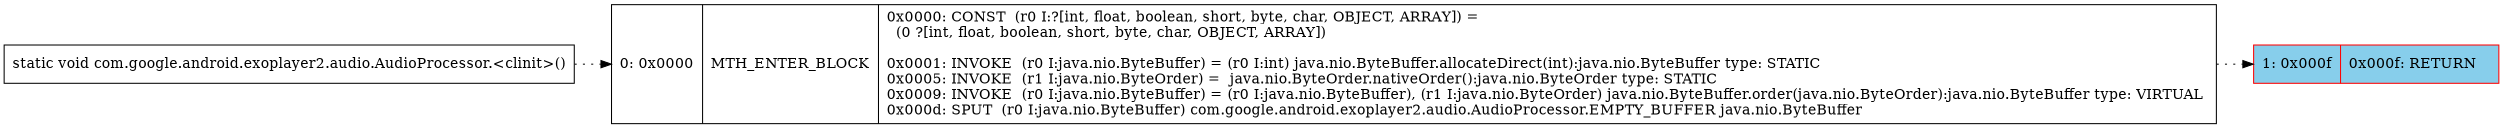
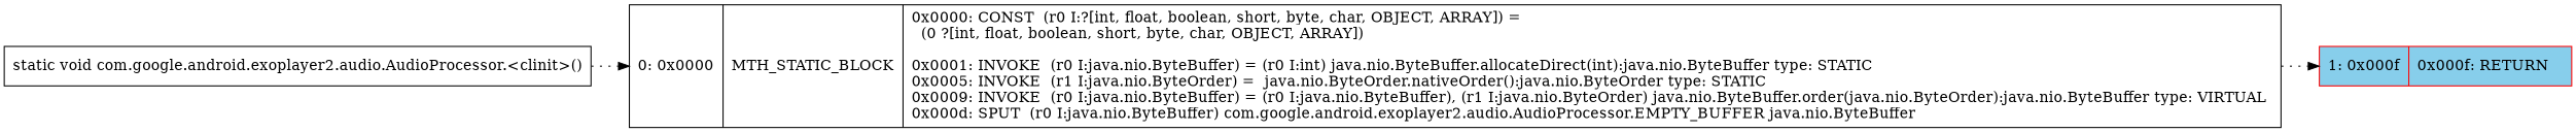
  digraph {
    rankdir=LR
    node [shape=record style=filled fillcolor=white color=black]
    edge [color=black style=dotted]
-   n1 [label="{0\:\ 0x0000|MTH_ENTER_BLOCK\l|0x0000: CONST  (r0 I:?[int, float, boolean, short, byte, char, OBJECT, ARRAY]) = \l  (0 ?[int, float, boolean, short, byte, char, OBJECT, ARRAY])\l \l0x0001: INVOKE  (r0 I:java.nio.ByteBuffer) = (r0 I:int) java.nio.ByteBuffer.allocateDirect(int):java.nio.ByteBuffer type: STATIC \l0x0005: INVOKE  (r1 I:java.nio.ByteOrder) =  java.nio.ByteOrder.nativeOrder():java.nio.ByteOrder type: STATIC \l0x0009: INVOKE  (r0 I:java.nio.ByteBuffer) = (r0 I:java.nio.ByteBuffer), (r1 I:java.nio.ByteOrder) java.nio.ByteBuffer.order(java.nio.ByteOrder):java.nio.ByteBuffer type: VIRTUAL \l0x000d: SPUT  (r0 I:java.nio.ByteBuffer) com.google.android.exoplayer2.audio.AudioProcessor.EMPTY_BUFFER java.nio.ByteBuffer \l}"]
+   n1 [label="{0\:\ 0x0000|MTH_STATIC_BLOCK\l|0x0000: CONST  (r0 I:?[int, float, boolean, short, byte, char, OBJECT, ARRAY]) = \l  (0 ?[int, float, boolean, short, byte, char, OBJECT, ARRAY])\l \l0x0001: INVOKE  (r0 I:java.nio.ByteBuffer) = (r0 I:int) java.nio.ByteBuffer.allocateDirect(int):java.nio.ByteBuffer type: STATIC \l0x0005: INVOKE  (r1 I:java.nio.ByteOrder) =  java.nio.ByteOrder.nativeOrder():java.nio.ByteOrder type: STATIC \l0x0009: INVOKE  (r0 I:java.nio.ByteBuffer) = (r0 I:java.nio.ByteBuffer), (r1 I:java.nio.ByteOrder) java.nio.ByteBuffer.order(java.nio.ByteOrder):java.nio.ByteBuffer type: VIRTUAL \l0x000d: SPUT  (r0 I:java.nio.ByteBuffer) com.google.android.exoplayer2.audio.AudioProcessor.EMPTY_BUFFER java.nio.ByteBuffer \l}"]
    n2 [label="{1\:\ 0x000f|0x000f: RETURN   \l}" fillcolor=skyblue color=red]
    n3 [label="{static void com.google.android.exoplayer2.audio.AudioProcessor.\<clinit\>() }"]
    n1 -> n2
    n3 -> n1
  }
